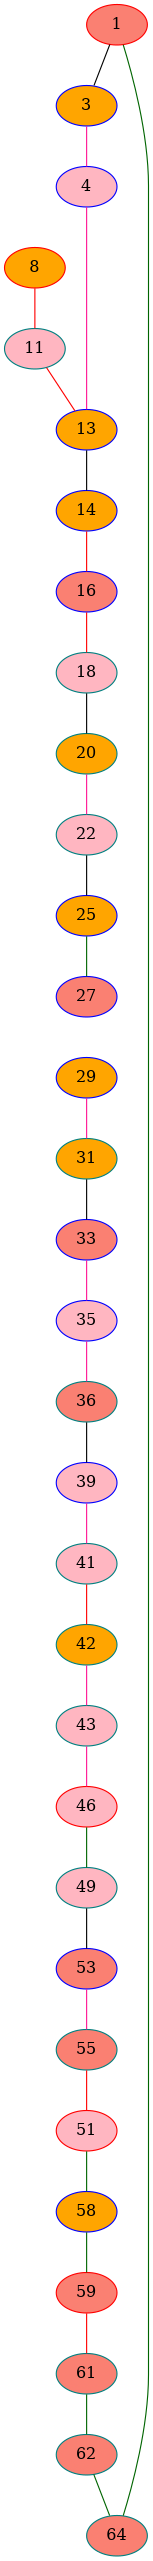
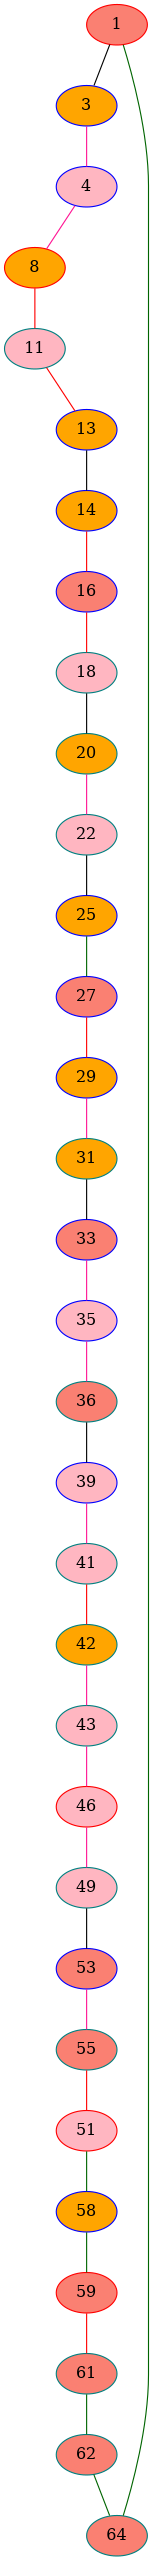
  graph {
    node [color=teal fillcolor=salmon style=filled]
    edge [color=deeppink]
    1 [color=red super="+2"]
    3 [color=blue fillcolor=orange]
    64
    4 [color=blue fillcolor=lightpink super="+5"]
    8 [color=red fillcolor=orange super="+9"]
    11 [fillcolor=lightpink super="+12"]
    13 [color=blue fillcolor=orange]
    14 [color=blue fillcolor=orange super="+15"]
    16 [color=blue super="+17"]
    18 [fillcolor=lightpink super="+19"]
    20 [fillcolor=orange super="+21"]
    22 [fillcolor=lightpink super="+23"]
    25 [color=blue fillcolor=orange super="+26"]
    27 [color=blue super="+28"]
    29 [color=blue fillcolor=orange super="+30"]
    31 [fillcolor=orange super="+32"]
    33 [color=blue super="+34"]
    35 [color=blue fillcolor=lightpink]
    36 [super="+37"]
    39 [color=blue fillcolor=lightpink super="+40"]
    41 [fillcolor=lightpink]
    42 [fillcolor=orange]
    43 [fillcolor=lightpink super="+44"]
    46 [color=red fillcolor=lightpink super="+47"]
    49 [fillcolor=lightpink super="+50"]
    53 [color=blue super="+54"]
    55
    n28 [color=red fillcolor=lightpink label=51 super="+57"]
    58 [color=blue fillcolor=orange]
    59 [color=red super="+60"]
    61
    62 [super="+63"]
    1 -- 3 [color=black]
    1 -- 64 [color=darkgreen]
    3 -- 4
-   4 -- 13
+   4 -- 8
    8 -- 11 [color=red]
    11 -- 13 [color=red]
    13 -- 14 [color=black]
    14 -- 16 [color=red]
    16 -- 18 [color=red]
    18 -- 20 [color=black]
    20 -- 22
    22 -- 25 [color=black]
    25 -- 27 [color=darkgreen]
+   27 -- 29 [color=red]
    29 -- 31
    31 -- 33 [color=black]
    33 -- 35
    35 -- 36
    36 -- 39 [color=black]
    39 -- 41
    41 -- 42 [color=red]
    42 -- 43
    43 -- 46
-   46 -- 49 [color=darkgreen]
+   46 -- 49
    49 -- 53 [color=black]
    53 -- 55
    55 -- n28 [color=red]
    n28 -- 58 [color=darkgreen]
    58 -- 59 [color=darkgreen]
    59 -- 61 [color=red]
    61 -- 62 [color=darkgreen]
    62 -- 64 [color=darkgreen]
  }
